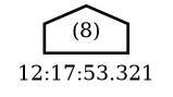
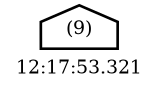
  digraph {
    label="12:17:53.321"
-   n1 [color=black fontcolor=black label="(8)" shape=house style=bold]
+   n1 [color=black fontcolor=black label="(9)" shape=house style=bold]
  }
